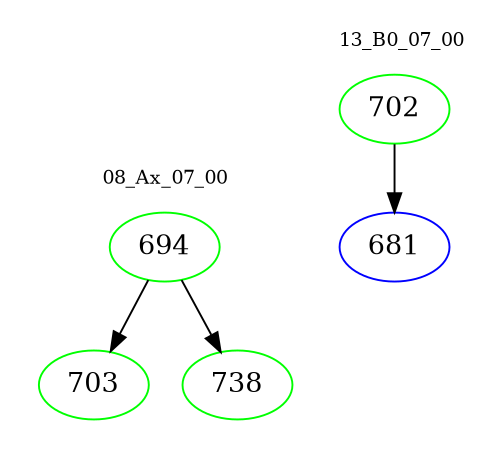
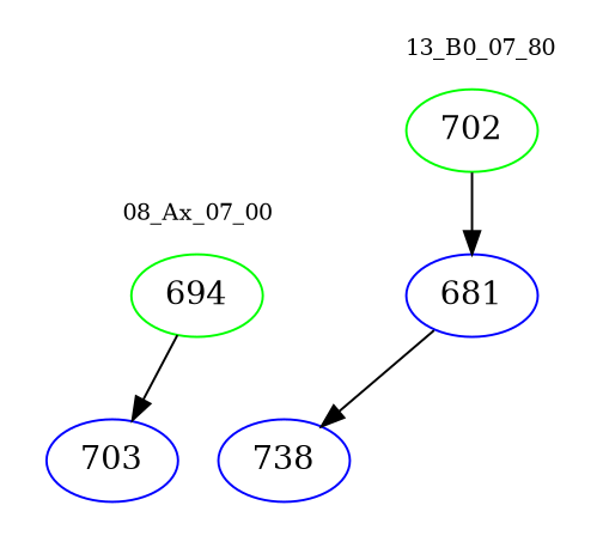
  digraph {
    node [color=green]
    edge [color=black]
    n1 [label=694]
-   n2 [label=738]
-   n3 [label=703]
+   n2 [color=blue label=738]
+   n3 [color=blue label=703]
    n4 [label=702]
    n5 [color=blue label=681]
    subgraph cluster_1 {
      color=white
      fontsize=10
      label="08_Ax_07_00"
      n1
      n2
      n3
    }
    subgraph cluster_2 {
      color=white
      fontsize=10
-     label="13_B0_07_00"
+     label="13_B0_07_80"
      n4
      n5
    }
-   n1 -> n2
+   n5 -> n2
    n1 -> n3
    n4 -> n5
  }
